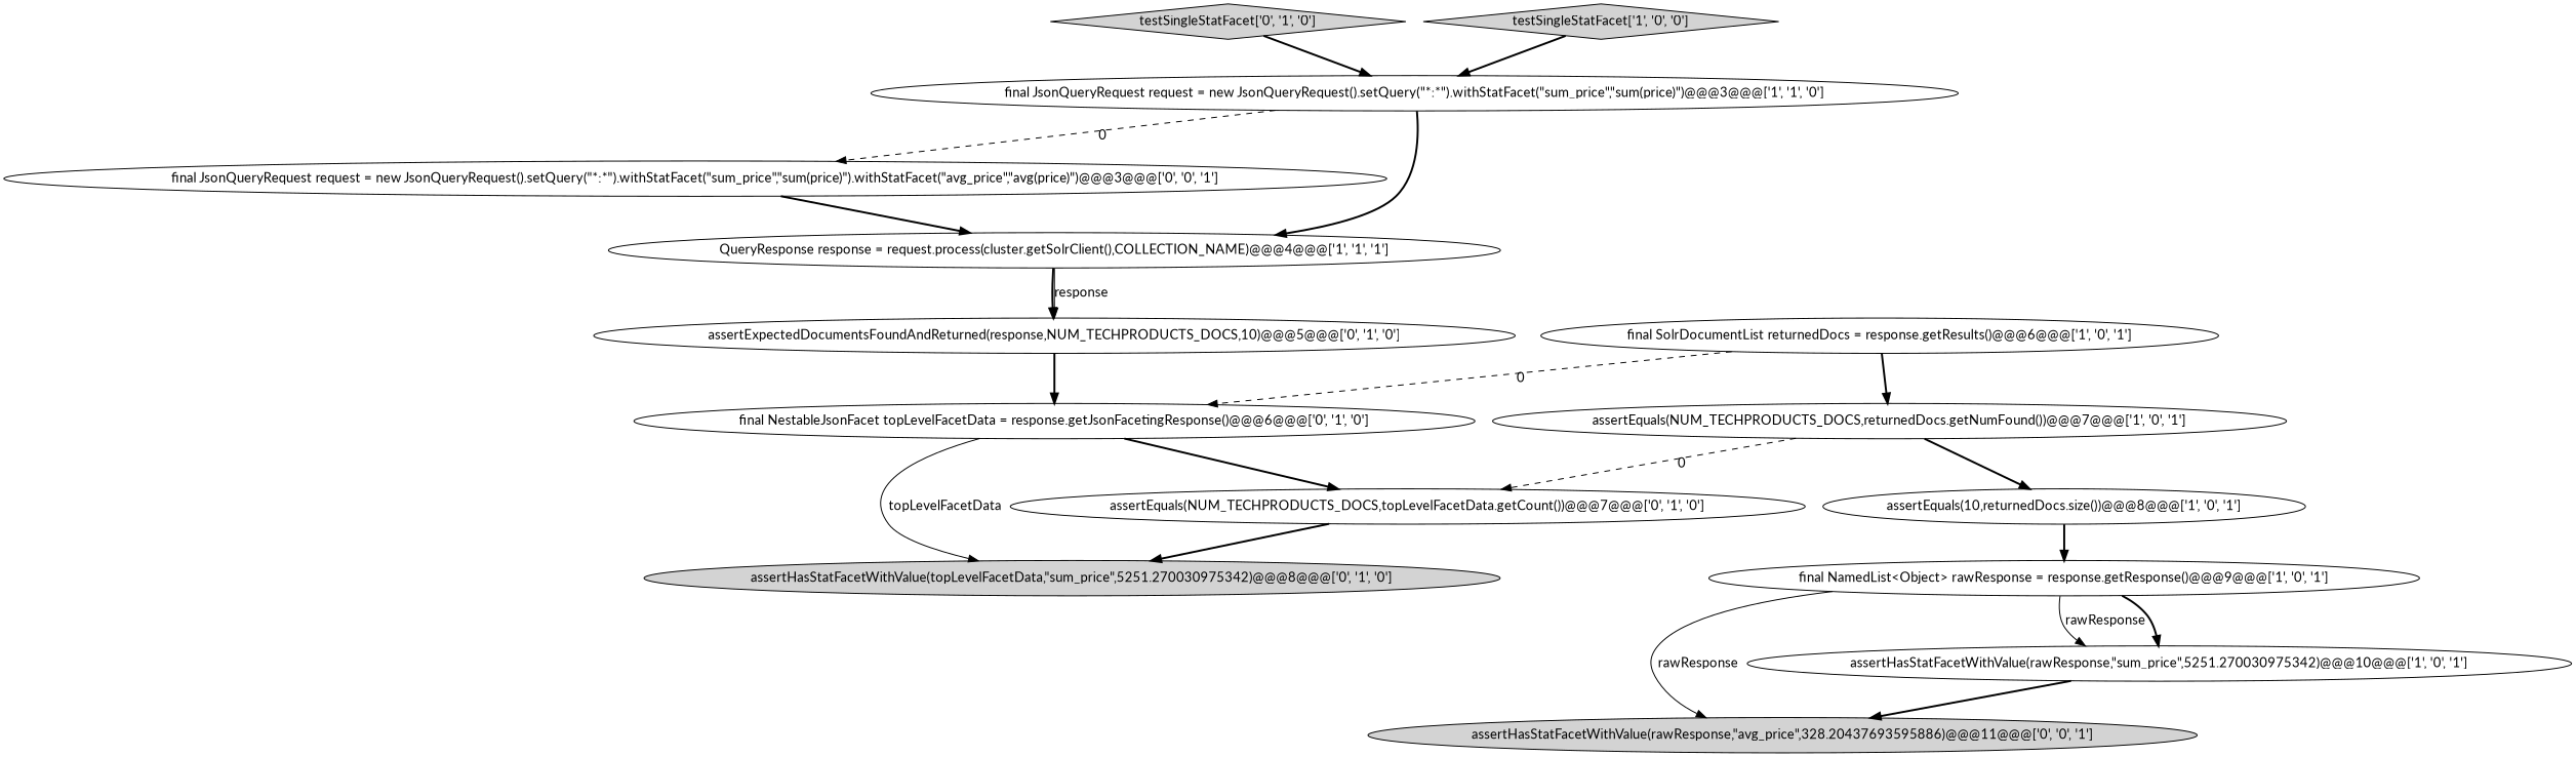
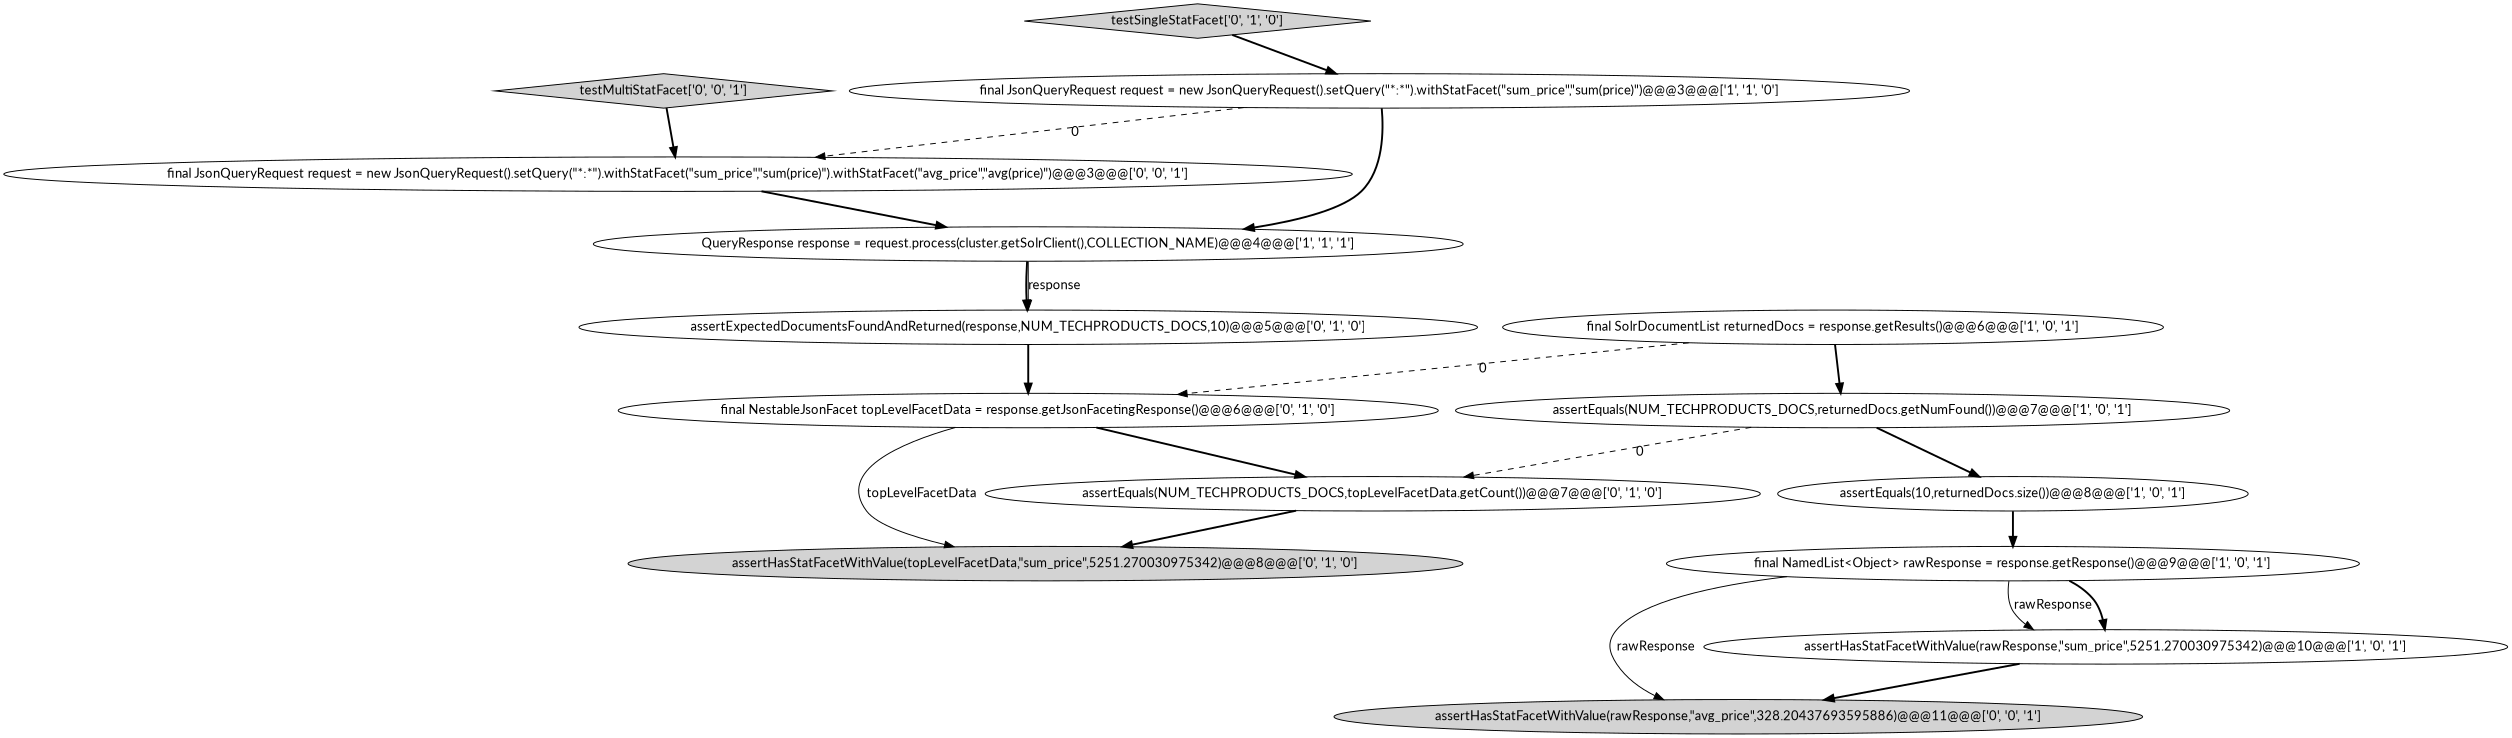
  digraph {
    fontname=Lato
    node [fillcolor=white fontname=Lato shape=ellipse style=filled]
    edge [fontname=Lato style=bold]
    n1 [fillcolor=lightgray label="assertHasStatFacetWithValue(rawResponse,\"avg_price\",328.20437693595886)@@@11@@@['0', '0', '1']"]
    n2 [label="assertHasStatFacetWithValue(rawResponse,\"sum_price\",5251.270030975342)@@@10@@@['1', '0', '1']"]
    n3 [fillcolor=lightgray label="testSingleStatFacet['0', '1', '0']" shape=diamond]
    n4 [label="final JsonQueryRequest request = new JsonQueryRequest().setQuery(\"*:*\").withStatFacet(\"sum_price\",\"sum(price)\")@@@3@@@['1', '1', '0']"]
    n5 [label="final JsonQueryRequest request = new JsonQueryRequest().setQuery(\"*:*\").withStatFacet(\"sum_price\",\"sum(price)\").withStatFacet(\"avg_price\",\"avg(price)\")@@@3@@@['0', '0', '1']"]
    n6 [label="QueryResponse response = request.process(cluster.getSolrClient(),COLLECTION_NAME)@@@4@@@['1', '1', '1']"]
    n7 [label="final NestableJsonFacet topLevelFacetData = response.getJsonFacetingResponse()@@@6@@@['0', '1', '0']"]
    n8 [fillcolor=lightgray label="assertHasStatFacetWithValue(topLevelFacetData,\"sum_price\",5251.270030975342)@@@8@@@['0', '1', '0']"]
    n9 [label="assertEquals(NUM_TECHPRODUCTS_DOCS,topLevelFacetData.getCount())@@@7@@@['0', '1', '0']"]
-   n10 [fillcolor=lightgray label="testSingleStatFacet['1', '0', '0']" shape=diamond]
+   n11 [fillcolor=lightgray label="testMultiStatFacet['0', '0', '1']" shape=diamond]
    n12 [label="assertExpectedDocumentsFoundAndReturned(response,NUM_TECHPRODUCTS_DOCS,10)@@@5@@@['0', '1', '0']"]
    n13 [label="final SolrDocumentList returnedDocs = response.getResults()@@@6@@@['1', '0', '1']"]
    n14 [label="assertEquals(NUM_TECHPRODUCTS_DOCS,returnedDocs.getNumFound())@@@7@@@['1', '0', '1']"]
    n15 [label="assertEquals(10,returnedDocs.size())@@@8@@@['1', '0', '1']"]
    n16 [label="final NamedList<Object> rawResponse = response.getResponse()@@@9@@@['1', '0', '1']"]
    n2 -> n1
    n3 -> n4
    n4 -> n5 [label=0 style=dashed]
    n4 -> n6
    n5 -> n6
    n6 -> n12
    n6 -> n12 [label=response style=solid]
    n7 -> n8 [label=topLevelFacetData style=solid]
    n7 -> n9
    n9 -> n8
-   n10 -> n4
+   n11 -> n5
    n12 -> n7
    n13 -> n7 [label=0 style=dashed]
    n13 -> n14
    n14 -> n9 [label=0 style=dashed]
    n14 -> n15
    n15 -> n16
    n16 -> n1 [label=rawResponse style=solid]
    n16 -> n2 [label=rawResponse style=solid]
    n16 -> n2
  }
